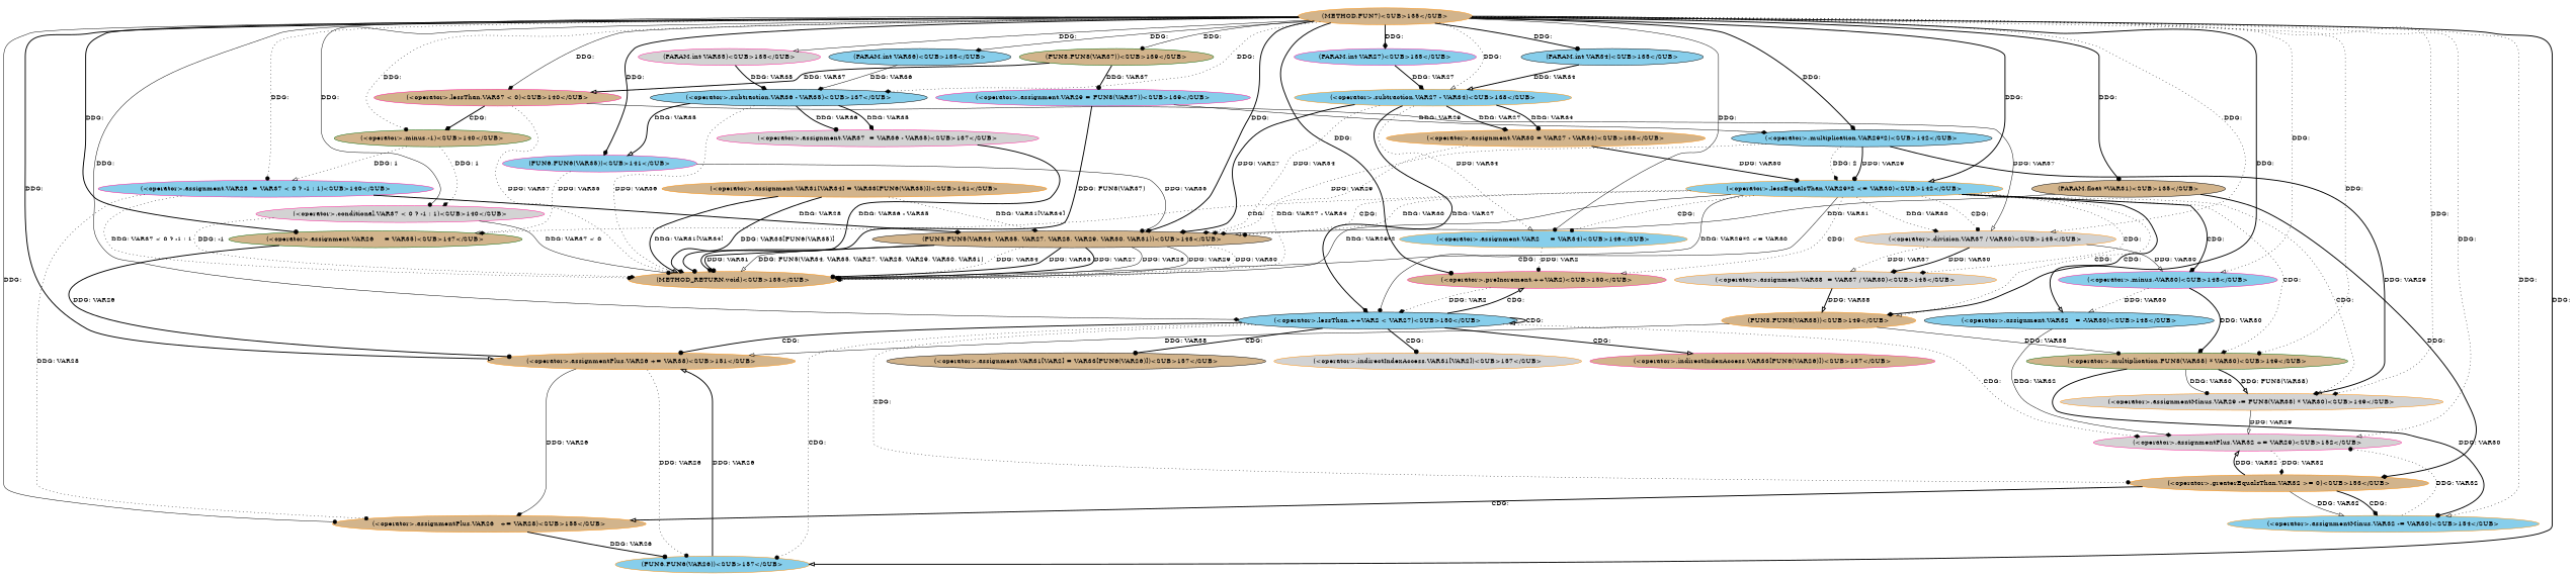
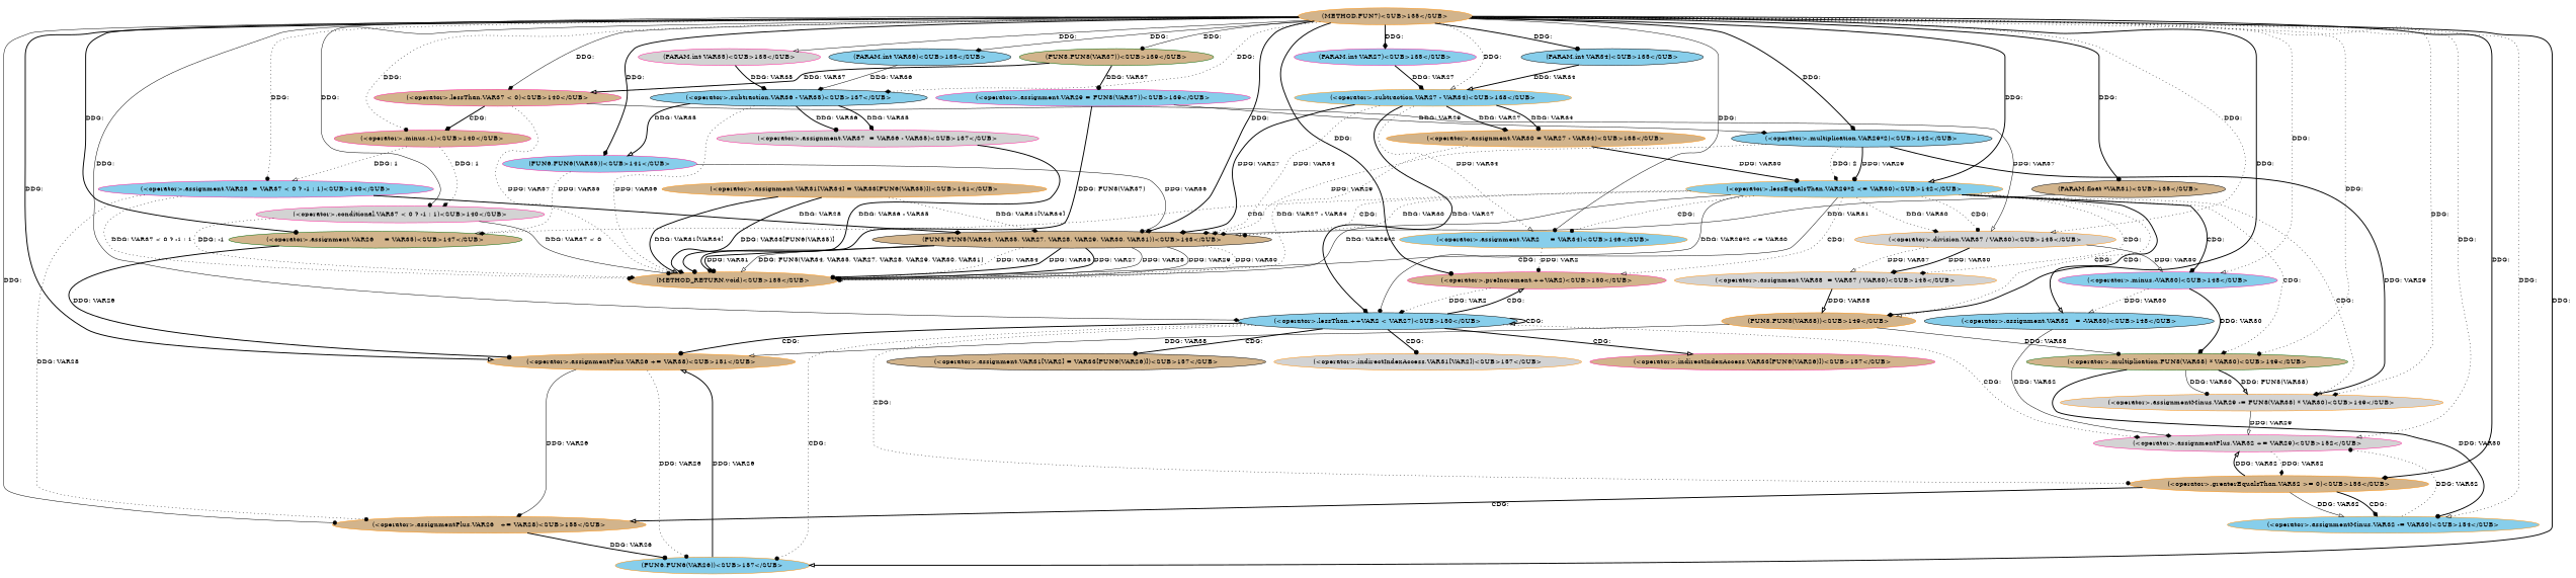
  digraph {
    node [color=darkorange fillcolor=tan style=filled]
    edge [arrowhead=dot style=bold]
    n1 [label="(METHOD,FUN7)<SUB>135</SUB>"]
    n2 [color=black fillcolor=skyblue label="(PARAM,int VAR34)<SUB>135</SUB>"]
    n3 [color=deeppink fillcolor=lightgrey label="(PARAM,int VAR35)<SUB>135</SUB>"]
    n4 [color=deeppink fillcolor=skyblue label="(PARAM,int VAR27)<SUB>135</SUB>"]
    n5 [color=black fillcolor=skyblue label="(PARAM,int VAR36)<SUB>135</SUB>"]
    n6 [color=black label="(PARAM,float *VAR31)<SUB>135</SUB>"]
    n7 [color=deeppink fillcolor=skyblue label="(&lt;operator&gt;.assignment,VAR28  = VAR37 &lt; 0 ? -1 : 1)<SUB>140</SUB>"]
    n8 [fillcolor=skyblue label="(&lt;operator&gt;.lessEqualsThan,VAR29*2 &lt;= VAR30)<SUB>142</SUB>"]
    n9 [color=black fillcolor=skyblue label="(&lt;operator&gt;.subtraction,VAR36 - VAR35)<SUB>137</SUB>"]
    n10 [fillcolor=skyblue label="(&lt;operator&gt;.subtraction,VAR27 - VAR34)<SUB>138</SUB>"]
    n11 [color=darkgreen label="(FUN8,FUN8(VAR37))<SUB>139</SUB>"]
    n12 [color=deeppink fillcolor=lightgrey label="(&lt;operator&gt;.conditional,VAR37 &lt; 0 ? -1 : 1)<SUB>140</SUB>"]
    n13 [color=black label="(FUN5,FUN5(VAR34, VAR35, VAR27, VAR28, VAR29, VAR30, VAR31))<SUB>143</SUB>"]
    n14 [color=deeppink label="(&lt;operator&gt;.lessThan,VAR37 &lt; 0)<SUB>140</SUB>"]
-   n15 [color=darkgreen label="(&lt;operator&gt;.minus,-1)<SUB>140</SUB>"]
+   n15 [color=deeppink label="(&lt;operator&gt;.minus,-1)<SUB>140</SUB>"]
    n16 [color=deeppink fillcolor=skyblue label="(FUN6,FUN6(VAR35))<SUB>141</SUB>"]
    n17 [color=black fillcolor=skyblue label="(&lt;operator&gt;.multiplication,VAR29*2)<SUB>142</SUB>"]
    n18 [fillcolor=skyblue label="(&lt;operator&gt;.assignment,VAR2     = VAR34)<SUB>146</SUB>"]
    n19 [color=darkgreen label="(&lt;operator&gt;.assignment,VAR26     = VAR35)<SUB>147</SUB>"]
    n20 [fillcolor=lightgrey label="(&lt;operator&gt;.assignmentMinus,VAR29 -= FUN8(VAR38) * VAR30)<SUB>149</SUB>"]
    n21 [color=black fillcolor=skyblue label="(&lt;operator&gt;.lessThan,++VAR2 &lt; VAR27)<SUB>150</SUB>"]
    n22 [fillcolor=lightgrey label="(&lt;operator&gt;.division,VAR37 / VAR30)<SUB>145</SUB>"]
    n23 [color=deeppink fillcolor=skyblue label="(&lt;operator&gt;.minus,-VAR30)<SUB>148</SUB>"]
    n24 [color=darkgreen label="(&lt;operator&gt;.multiplication,FUN8(VAR38) * VAR30)<SUB>149</SUB>"]
    n25 [label="(&lt;operator&gt;.assignmentPlus,VAR26 += VAR38)<SUB>151</SUB>"]
    n26 [color=deeppink fillcolor=lightgrey label="(&lt;operator&gt;.assignmentPlus,VAR32 += VAR29)<SUB>152</SUB>"]
    n27 [label="(FUN8,FUN8(VAR38))<SUB>149</SUB>"]
    n28 [color=deeppink label="(&lt;operator&gt;.preIncrement,++VAR2)<SUB>150</SUB>"]
    n29 [label="(&lt;operator&gt;.greaterEqualsThan,VAR32 &gt;= 0)<SUB>153</SUB>"]
    n30 [fillcolor=skyblue label="(&lt;operator&gt;.assignmentMinus,VAR32 -= VAR30)<SUB>154</SUB>"]
    n31 [label="(&lt;operator&gt;.assignmentPlus,VAR26   += VAR28)<SUB>155</SUB>"]
    n32 [fillcolor=skyblue label="(FUN6,FUN6(VAR26))<SUB>157</SUB>"]
    n33 [label="(METHOD_RETURN,void)<SUB>135</SUB>"]
    n34 [fillcolor=lightgrey label="(&lt;operator&gt;.assignment,VAR38  = VAR37 / VAR30)<SUB>145</SUB>"]
    n35 [color=black fillcolor=skyblue label="(&lt;operator&gt;.assignment,VAR32   = -VAR30)<SUB>148</SUB>"]
    n36 [color=deeppink fillcolor=lightgrey label="(&lt;operator&gt;.assignment,VAR37  = VAR36 - VAR35)<SUB>137</SUB>"]
    n37 [label="(&lt;operator&gt;.assignment,VAR30 = VAR27 - VAR34)<SUB>138</SUB>"]
    n38 [color=deeppink fillcolor=skyblue label="(&lt;operator&gt;.assignment,VAR29 = FUN8(VAR37))<SUB>139</SUB>"]
    n39 [color=black label="(&lt;operator&gt;.assignment,VAR31[VAR2] = VAR33[FUN6(VAR26)])<SUB>157</SUB>"]
    n40 [fillcolor=lightgrey label="(&lt;operator&gt;.indirectIndexAccess,VAR31[VAR2])<SUB>157</SUB>"]
    n41 [color=deeppink label="(&lt;operator&gt;.indirectIndexAccess,VAR33[FUN6(VAR26)])<SUB>157</SUB>"]
    n42 [label="(&lt;operator&gt;.assignment,VAR31[VAR34] = VAR33[FUN6(VAR35)])<SUB>141</SUB>"]
    n1 -> n2 [label="DDG: "]
    n1 -> n3 [arrowhead=onormal label="DDG: " style=solid]
    n1 -> n4 [arrowhead=diamond label="DDG: "]
    n1 -> n5 [arrowhead=diamond label="DDG: " style=solid]
    n1 -> n6 [label="DDG: "]
    n1 -> n7 [label="DDG: " style=dotted]
    n1 -> n8 [arrowhead=onormal label="DDG: "]
    n1 -> n9 [arrowhead=diamond label="DDG: " style=dotted]
    n1 -> n10 [arrowhead=onormal label="DDG: " style=dotted]
    n1 -> n11 [label="DDG: " style=solid]
    n1 -> n12 [label="DDG: " style=solid]
    n1 -> n13 [arrowhead=diamond label="DDG: "]
    n1 -> n14 [arrowhead=diamond label="DDG: " style=solid]
    n1 -> n15 [label="DDG: " style=dotted]
    n1 -> n16 [arrowhead=diamond label="DDG: "]
    n1 -> n17 [arrowhead=diamond label="DDG: "]
    n1 -> n18 [label="DDG: " style=solid]
    n1 -> n19 [label="DDG: "]
    n1 -> n20 [arrowhead=diamond label="DDG: " style=dotted]
    n1 -> n21 [arrowhead=diamond label="DDG: " style=solid]
    n1 -> n22 [arrowhead=onormal label="DDG: " style=dotted]
    n1 -> n23 [arrowhead=onormal label="DDG: " style=dotted]
    n1 -> n24 [label="DDG: " style=dotted]
    n1 -> n25 [arrowhead=onormal label="DDG: "]
    n1 -> n26 [arrowhead=onormal label="DDG: " style=dotted]
    n1 -> n27 [arrowhead=diamond label="DDG: "]
    n1 -> n28 [label="DDG: "]
-   n6 -> n29 [arrowhead=diamond label="DDG: "]
+   n1 -> n29 [arrowhead=diamond label="DDG: "]
    n1 -> n30 [arrowhead=onormal label="DDG: " style=dotted]
    n1 -> n31 [label="DDG: " style=solid]
    n1 -> n32 [arrowhead=onormal label="DDG: "]
    n2 -> n10 [arrowhead=onormal label="DDG: VAR34"]
    n3 -> n9 [arrowhead=diamond label="DDG: VAR35"]
    n4 -> n10 [arrowhead=diamond label="DDG: VAR27"]
    n5 -> n9 [arrowhead=diamond label="DDG: VAR36" style=solid]
    n6 -> n13 [arrowhead=diamond label="DDG: VAR31" style=solid]
    n7 -> n13 [arrowhead=diamond label="DDG: VAR28"]
    n7 -> n31 [label="DDG: VAR28" style=dotted]
    n7 -> n33 [label="DDG: VAR37 &lt; 0 ? -1 : 1" style=dotted]
    n8 -> n13 [arrowhead=onormal label="DDG: VAR30" style=dotted]
    n8 -> n13 [label="CDG: " style=dotted]
    n8 -> n18 [label="CDG: " style=dotted]
    n8 -> n19 [arrowhead=onormal label="CDG: " style=dotted]
    n8 -> n20 [arrowhead=onormal label="CDG: " style=dotted]
    n8 -> n21 [label="CDG: " style=solid]
    n8 -> n22 [arrowhead=diamond label="DDG: VAR30" style=dotted]
    n8 -> n22 [label="CDG: " style=dotted]
    n8 -> n23 [arrowhead=diamond label="CDG: "]
    n8 -> n24 [arrowhead=diamond label="CDG: " style=dotted]
    n8 -> n27 [arrowhead=onormal label="CDG: " style=dotted]
    n8 -> n28 [arrowhead=onormal label="CDG: " style=dotted]
    n8 -> n33 [label="DDG: VAR29*2" style=solid]
    n8 -> n33 [arrowhead=onormal label="DDG: VAR29*2 &lt;= VAR30" style=solid]
    n8 -> n34 [arrowhead=diamond label="CDG: " style=dotted]
    n8 -> n35 [arrowhead=onormal label="CDG: "]
    n9 -> n16 [arrowhead=onormal label="DDG: VAR35"]
    n9 -> n33 [arrowhead=onormal label="DDG: VAR36" style=dotted]
    n9 -> n36 [label="DDG: VAR36"]
    n9 -> n36 [arrowhead=diamond label="DDG: VAR35"]
    n10 -> n13 [arrowhead=diamond label="DDG: VAR34" style=dotted]
    n10 -> n13 [arrowhead=diamond label="DDG: VAR27"]
    n10 -> n18 [arrowhead=onormal label="DDG: VAR34" style=dotted]
    n10 -> n21 [arrowhead=diamond label="DDG: VAR27"]
    n10 -> n37 [arrowhead=diamond label="DDG: VAR27"]
    n10 -> n37 [label="DDG: VAR34"]
    n11 -> n14 [arrowhead=onormal label="DDG: VAR37"]
    n11 -> n38 [label="DDG: VAR37"]
    n12 -> n33 [label="DDG: VAR37 &lt; 0" style=solid]
    n12 -> n33 [arrowhead=diamond label="DDG: -1" style=dotted]
    n13 -> n33 [label="DDG: VAR34" style=dotted]
    n13 -> n33 [label="DDG: VAR35"]
    n13 -> n33 [arrowhead=onormal label="DDG: VAR27"]
    n13 -> n33 [label="DDG: VAR28" style=solid]
    n13 -> n33 [arrowhead=onormal label="DDG: VAR29" style=solid]
    n13 -> n33 [label="DDG: VAR30" style=dotted]
    n13 -> n33 [label="DDG: VAR31"]
    n13 -> n33 [arrowhead=onormal label="DDG: FUN5(VAR34, VAR35, VAR27, VAR28, VAR29, VAR30, VAR31)" style=solid]
    n14 -> n15 [arrowhead=diamond label="CDG: "]
    n14 -> n22 [arrowhead=onormal label="DDG: VAR37" style=solid]
    n14 -> n33 [arrowhead=onormal label="DDG: VAR37" style=dotted]
    n15 -> n7 [arrowhead=onormal label="DDG: 1" style=dotted]
    n15 -> n12 [arrowhead=diamond label="DDG: 1" style=dotted]
    n16 -> n13 [label="DDG: VAR35" style=solid]
    n16 -> n19 [arrowhead=diamond label="DDG: VAR35" style=dotted]
    n17 -> n8 [label="DDG: VAR29"]
    n17 -> n8 [arrowhead=diamond label="DDG: 2" style=dotted]
    n17 -> n13 [arrowhead=diamond label="DDG: VAR29" style=dotted]
    n17 -> n20 [arrowhead=diamond label="DDG: VAR29"]
    n18 -> n28 [label="DDG: VAR2" style=dotted]
    n19 -> n25 [label="DDG: VAR26"]
    n20 -> n26 [arrowhead=onormal label="DDG: VAR29" style=solid]
    n21 -> n21 [arrowhead=onormal label="CDG: "]
    n21 -> n25 [label="CDG: "]
    n21 -> n26 [arrowhead=diamond label="CDG: " style=dotted]
    n21 -> n28 [arrowhead=onormal label="CDG: "]
    n21 -> n29 [label="CDG: " style=dotted]
    n21 -> n32 [label="CDG: " style=dotted]
    n21 -> n39 [label="CDG: "]
    n21 -> n40 [label="CDG: "]
    n21 -> n41 [arrowhead=onormal label="CDG: "]
    n22 -> n23 [arrowhead=onormal label="DDG: VAR30" style=solid]
    n22 -> n34 [arrowhead=onormal label="DDG: VAR37" style=dotted]
    n22 -> n34 [arrowhead=diamond label="DDG: VAR30"]
    n23 -> n24 [arrowhead=diamond label="DDG: VAR30"]
    n23 -> n35 [arrowhead=onormal label="DDG: VAR30" style=dotted]
    n24 -> n20 [arrowhead=onormal label="DDG: FUN8(VAR38)"]
    n24 -> n20 [label="DDG: VAR30" style=solid]
    n24 -> n30 [label="DDG: VAR30"]
    n25 -> n31 [arrowhead=diamond label="DDG: VAR26" style=solid]
    n25 -> n32 [label="DDG: VAR26" style=dotted]
    n26 -> n29 [arrowhead=diamond label="DDG: VAR32" style=dotted]
    n27 -> n24 [label="DDG: VAR38" style=solid]
    n27 -> n25 [arrowhead=onormal label="DDG: VAR38" style=solid]
    n28 -> n21 [arrowhead=diamond label="DDG: VAR2" style=dotted]
    n29 -> n26 [arrowhead=onormal label="DDG: VAR32"]
    n29 -> n30 [arrowhead=onormal label="DDG: VAR32" style=solid]
    n29 -> n30 [arrowhead=diamond label="CDG: "]
    n29 -> n31 [arrowhead=onormal label="CDG: "]
    n30 -> n26 [label="DDG: VAR32" style=dotted]
    n31 -> n32 [label="DDG: VAR26"]
    n32 -> n25 [arrowhead=onormal label="DDG: VAR26"]
    n34 -> n27 [arrowhead=onormal label="DDG: VAR38"]
    n35 -> n26 [arrowhead=diamond label="DDG: VAR32" style=solid]
    n36 -> n33 [label="DDG: VAR36 - VAR35"]
    n37 -> n8 [label="DDG: VAR30"]
    n37 -> n33 [arrowhead=onormal label="DDG: VAR27 - VAR34" style=dotted]
    n38 -> n17 [arrowhead=diamond label="DDG: VAR29" style=solid]
    n38 -> n33 [arrowhead=diamond label="DDG: FUN8(VAR37)"]
    n42 -> n13 [arrowhead=diamond label="DDG: VAR31[VAR34]" style=dotted]
    n42 -> n33 [arrowhead=onormal label="DDG: VAR31[VAR34]"]
    n42 -> n33 [arrowhead=diamond label="DDG: VAR33[FUN6(VAR35)]"]
  }
